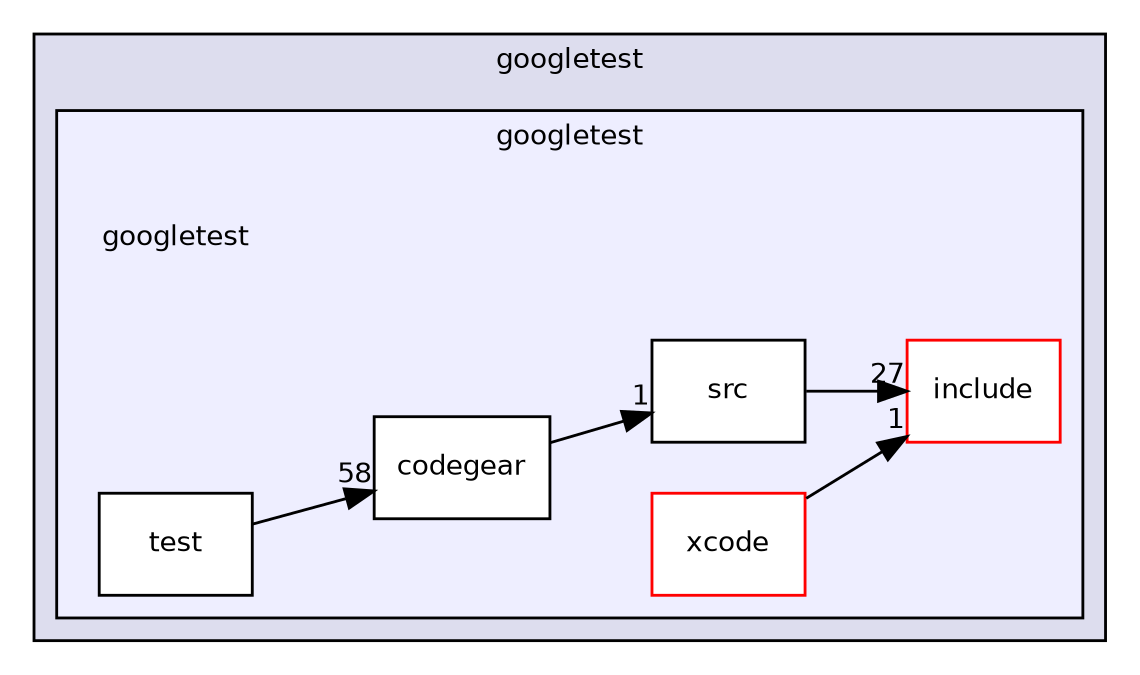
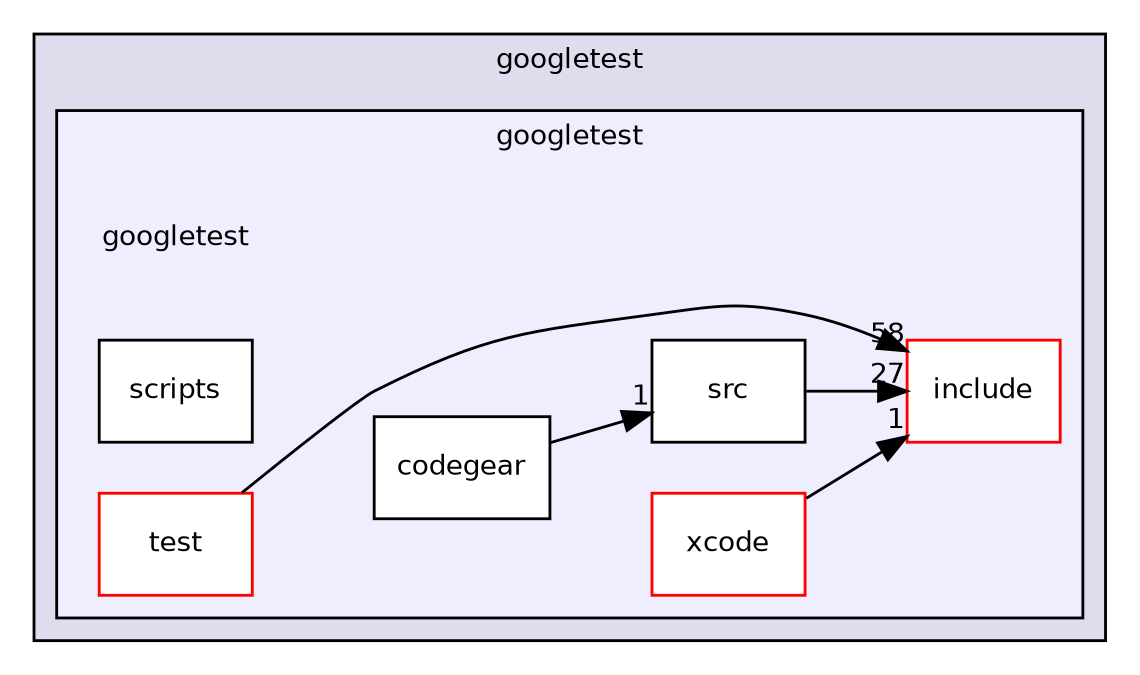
  digraph {
    compound=true
    rankdir=LR
    node [fontname=Helvetica fontsize=10 shape=box color=black fillcolor=white style=filled]
    edge [headlabel=1 labeldistance=1.5 labelfontname=Helvetica labelfontsize=10]
    n1 [label=googletest shape=plaintext color="" fillcolor="" style=""]
    n2 [label=codegear]
    n3 [color=red label=include]
+   n4 [label=scripts]
    n5 [label=src]
-   n6 [label=test]
+   n6 [color=red label=test]
    n7 [color=red label=xcode]
    subgraph cluster_1 {
      bgcolor="#ddddee"
      fontname=Helvetica
      fontsize=10
      label=googletest
      pencolor=black
      subgraph cluster_2 {
        bgcolor="#eeeeff"
        fontname=Helvetica
        fontsize=10
        label=googletest
        pencolor=black
        n1
        n2
        n3
+       n4
        n5
        n6
        n7
      }
    }
    n2 -> n5
    n5 -> n3 [headlabel=27]
-   n6 -> n2 [headlabel=58]
+   n6 -> n3 [headlabel=58]
    n7 -> n3
  }
